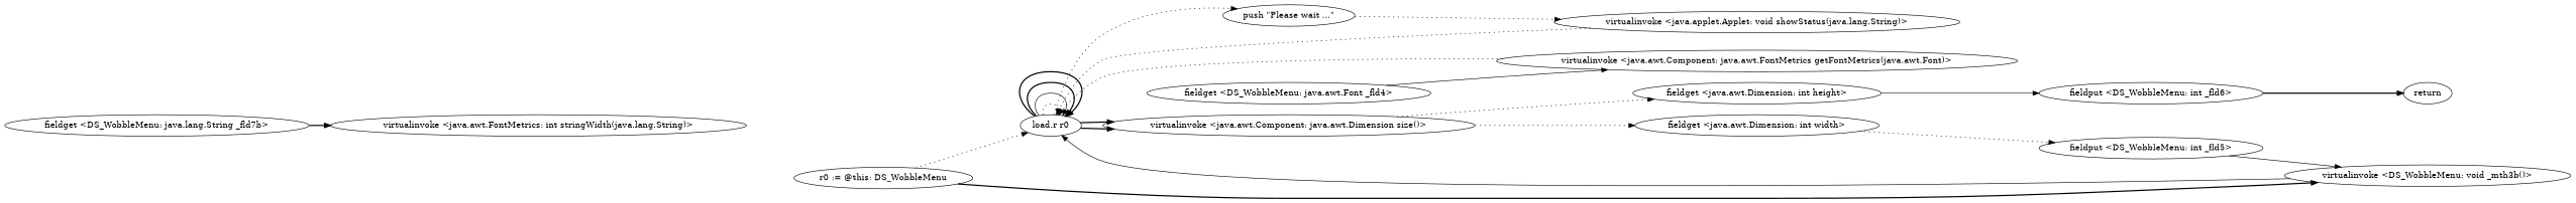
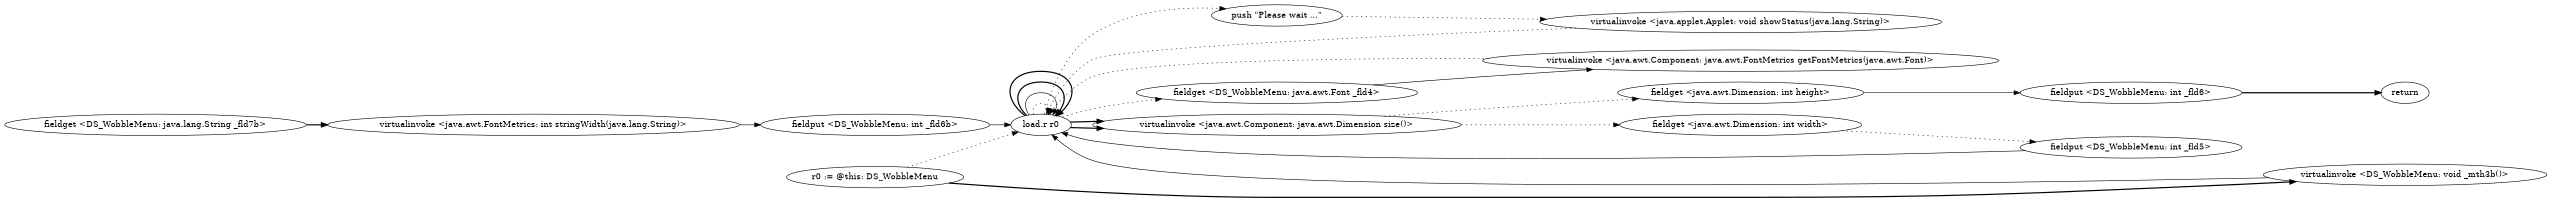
  digraph {
    rankdir=LR
    edge [style=dotted]
    "r0 := @this: DS_WobbleMenu"
    "load.r r0"
    "virtualinvoke <DS_WobbleMenu: void _mth3b()>"
    "push \"Please wait ...\""
    "fieldget <DS_WobbleMenu: java.awt.Font _fld4>"
    "virtualinvoke <java.awt.Component: java.awt.Dimension size()>"
    "virtualinvoke <java.applet.Applet: void showStatus(java.lang.String)>"
    "virtualinvoke <java.awt.Component: java.awt.FontMetrics getFontMetrics(java.awt.Font)>"
    "fieldget <DS_WobbleMenu: java.lang.String _fld7b>"
    "virtualinvoke <java.awt.FontMetrics: int stringWidth(java.lang.String)>"
    "fieldget <java.awt.Dimension: int width>"
    "fieldget <java.awt.Dimension: int height>"
+   "fieldput <DS_WobbleMenu: int _fld6b>"
    "fieldput <DS_WobbleMenu: int _fld5>"
    "fieldput <DS_WobbleMenu: int _fld6>"
    return
    "r0 := @this: DS_WobbleMenu" -> "load.r r0"
    "r0 := @this: DS_WobbleMenu" -> "virtualinvoke <DS_WobbleMenu: void _mth3b()>" [style=bold]
    "load.r r0" -> "load.r r0"
    "load.r r0" -> "load.r r0" [style=solid]
    "load.r r0" -> "load.r r0" [style=bold]
    "load.r r0" -> "load.r r0" [style=bold]
    "load.r r0" -> "push \"Please wait ...\""
+   "load.r r0" -> "fieldget <DS_WobbleMenu: java.awt.Font _fld4>"
    "load.r r0" -> "virtualinvoke <java.awt.Component: java.awt.Dimension size()>" [style=bold]
    "load.r r0" -> "virtualinvoke <java.awt.Component: java.awt.Dimension size()>" [style=bold]
    "virtualinvoke <DS_WobbleMenu: void _mth3b()>" -> "load.r r0" [style=solid]
    "push \"Please wait ...\"" -> "virtualinvoke <java.applet.Applet: void showStatus(java.lang.String)>"
    "fieldget <DS_WobbleMenu: java.awt.Font _fld4>" -> "virtualinvoke <java.awt.Component: java.awt.FontMetrics getFontMetrics(java.awt.Font)>" [style=solid]
    "virtualinvoke <java.awt.Component: java.awt.Dimension size()>" -> "fieldget <java.awt.Dimension: int width>"
    "virtualinvoke <java.awt.Component: java.awt.Dimension size()>" -> "fieldget <java.awt.Dimension: int height>"
    "virtualinvoke <java.applet.Applet: void showStatus(java.lang.String)>" -> "load.r r0"
    "virtualinvoke <java.awt.Component: java.awt.FontMetrics getFontMetrics(java.awt.Font)>" -> "load.r r0"
    "fieldget <DS_WobbleMenu: java.lang.String _fld7b>" -> "virtualinvoke <java.awt.FontMetrics: int stringWidth(java.lang.String)>" [style=bold]
+   "virtualinvoke <java.awt.FontMetrics: int stringWidth(java.lang.String)>" -> "fieldput <DS_WobbleMenu: int _fld6b>" [style=solid]
    "fieldget <java.awt.Dimension: int width>" -> "fieldput <DS_WobbleMenu: int _fld5>"
    "fieldget <java.awt.Dimension: int height>" -> "fieldput <DS_WobbleMenu: int _fld6>" [style=solid]
-   "fieldput <DS_WobbleMenu: int _fld5>" -> "virtualinvoke <DS_WobbleMenu: void _mth3b()>" [style=solid]
+   "fieldput <DS_WobbleMenu: int _fld6b>" -> "load.r r0" [style=solid]
+   "fieldput <DS_WobbleMenu: int _fld5>" -> "load.r r0" [style=solid]
    "fieldput <DS_WobbleMenu: int _fld6>" -> return [style=bold]
  }
